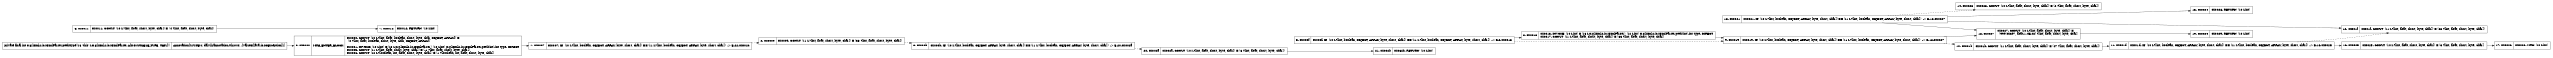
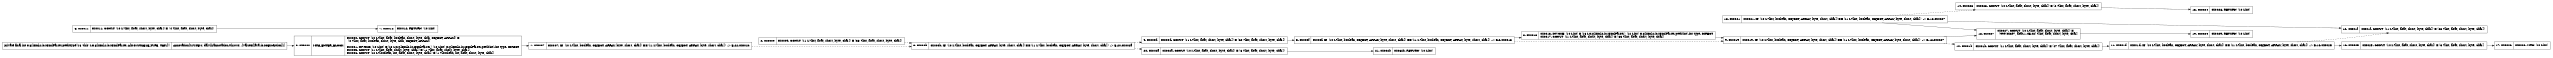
  digraph {
    rankdir=LR
    node [shape=record]
    n1 [label="{0\:\ 0x0000|MTH_ENTER_BLOCK\l|0x0000: CONST  (r0 I:?[int, float, boolean, short, byte, char, OBJECT, ARRAY]) = \l  (0 ?[int, float, boolean, short, byte, char, OBJECT, ARRAY])\l \l0x0001: INVOKE  (r0 I:int) = (r3 I:org.kxml2.io.KXmlParser), (r0 I:int) org.kxml2.io.KXmlParser.peek(int):int type: DIRECT \l0x0005: CONST  (r1 I:?[int, float, short, byte, char]) = (\-1 ?[int, float, short, byte, char]) \l0x0006: CONST  (r2 I:?[boolean, int, float, short, byte, char]) = (1 ?[boolean, int, float, short, byte, char]) \l}"]
    n2 [label="{1\:\ 0x0007|0x0007: IF  (r0 I:?[int, boolean, OBJECT, ARRAY, byte, short, char]) == (r1 I:?[int, boolean, OBJECT, ARRAY, byte, short, char])  \-\> B:22:0x002c \l}"]
    n3 [label="{2\:\ 0x0009|0x0009: CONST  (r1 I:?[int, float, short, byte, char]) = (38 ?[int, float, short, byte, char]) \l}"]
    n4 [label="{3\:\ 0x000b|0x000b: IF  (r0 I:?[int, boolean, OBJECT, ARRAY, byte, short, char]) == (r1 I:?[int, boolean, OBJECT, ARRAY, byte, short, char])  \-\> B:20:0x002a \l}"]
+   n5 [label="{4\:\ 0x000d|0x000d: CONST  (r1 I:?[int, float, short, byte, char]) = (60 ?[int, float, short, byte, char]) \l}"]
    n6 [label="{20\:\ 0x002a|0x002a: CONST  (r0 I:?[int, float, short, byte, char]) = (6 ?[int, float, short, byte, char]) \l}"]
    n7 [label="{5\:\ 0x000f|0x000f: IF  (r0 I:?[int, boolean, OBJECT, ARRAY, byte, short, char]) == (r1 I:?[int, boolean, OBJECT, ARRAY, byte, short, char])  \-\> B:8:0x0013 \l}"]
    n8 [label="{21\:\ 0x002b|0x062b: RETURN  (r0 I:int) \l}"]
    n9 [label="{8\:\ 0x0013|0x0013: INVOKE  (r0 I:int) = (r3 I:org.kxml2.io.KXmlParser), (r2 I:int) org.kxml2.io.KXmlParser.peek(int):int type: DIRECT \l0x0017: CONST  (r1 I:?[int, float, short, byte, char]) = (33 ?[int, float, short, byte, char]) \l}"]
    n10 [label="{9\:\ 0x0019|0x0019: IF  (r0 I:?[int, boolean, OBJECT, ARRAY, byte, short, char]) == (r1 I:?[int, boolean, OBJECT, ARRAY, byte, short, char])  \-\> B:18:0x0027 \l}"]
    n11 [label="{6\:\ 0x0011|0x0011: CONST  (r0 I:?[int, float, short, byte, char]) = (4 ?[int, float, short, byte, char]) \l}"]
    n12 [label="{7\:\ 0x0012|0x0012: RETURN  (r0 I:int) \l}"]
    n13 [label="{10\:\ 0x001b|0x001b: CONST  (r1 I:?[int, float, short, byte, char]) = (47 ?[int, float, short, byte, char]) \l}"]
    n14 [label="{18\:\ 0x0027|0x0027: CONST  (r0 I:?[int, float, short, byte, char]) = \l  (999(0x3e7, float:1.4E\-42) ?[int, float, short, byte, char])\l \l}"]
    n15 [label="{11\:\ 0x001d|0x001d: IF  (r0 I:?[int, boolean, OBJECT, ARRAY, byte, short, char]) == (r1 I:?[int, boolean, OBJECT, ARRAY, byte, short, char])  \-\> B:16:0x0025 \l}"]
    n16 [label="{19\:\ 0x0029|0x0029: RETURN  (r0 I:int) \l}"]
    n17 [label="{12\:\ 0x001f|0x001f: CONST  (r1 I:?[int, float, short, byte, char]) = (63 ?[int, float, short, byte, char]) \l}"]
    n18 [label="{16\:\ 0x0025|0x0025: CONST  (r0 I:?[int, float, short, byte, char]) = (3 ?[int, float, short, byte, char]) \l}"]
    n19 [label="{17\:\ 0x0026|0x0026: MTH  (r0 I:int) \l}"]
    n20 [label="{13\:\ 0x0021|0x0021: IF  (r0 I:?[int, boolean, OBJECT, ARRAY, byte, short, char]) == (r1 I:?[int, boolean, OBJECT, ARRAY, byte, short, char])  \-\> B:18:0x0027 \l}"]
    n21 [label="{14\:\ 0x0023|0x0023: CONST  (r0 I:?[int, float, short, byte, char]) = (2 ?[int, float, short, byte, char]) \l}"]
    n22 [label="{15\:\ 0x0024|0x0028: RETURN  (r0 I:int) \l}"]
    n23 [label="{private final int org.kxml2.io.KXmlParser.peekType((r3 'this' I:org.kxml2.io.KXmlParser A[IMMUTABLE_TYPE, THIS]))  | Annotation[SYSTEM, dalvik.annotation.Throws, \{value=[java.io.IOException]\}]\l}"]
    n1 -> n2
-   n2 -> n3 [style=dashed]
+   n2 -> n4 [style=dashed]
    n3 -> n4 [style=dashed]
+   n4 -> n5 [style=dashed]
    n4 -> n6 [style=dashed]
+   n5 -> n7
    n6 -> n8
    n7 -> n9
    n7 -> n10 [style=dashed]
    n9 -> n10
    n10 -> n13 [style=dashed]
    n10 -> n14
    n11 -> n12
    n13 -> n15
    n14 -> n16
    n15 -> n17 [style=dashed]
    n15 -> n18
    n18 -> n19
    n20 -> n14
    n20 -> n17
    n20 -> n21 [style=dashed]
-   n20 -> n22
+   n21 -> n22
    n23 -> n1
  }
